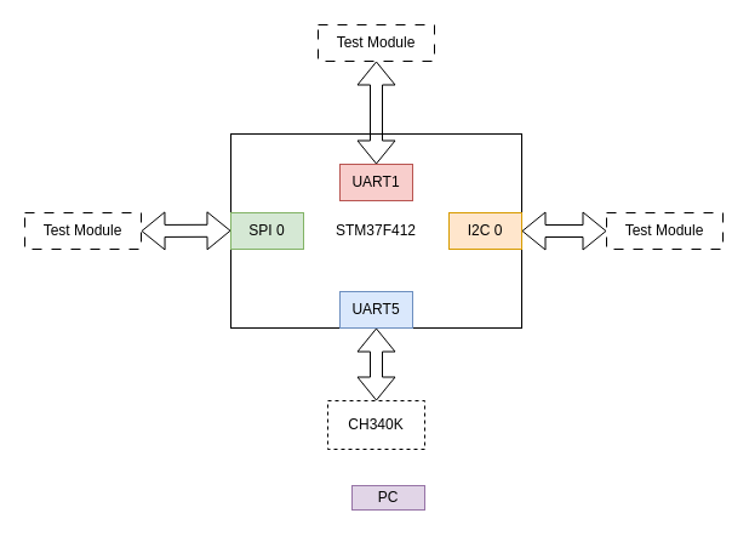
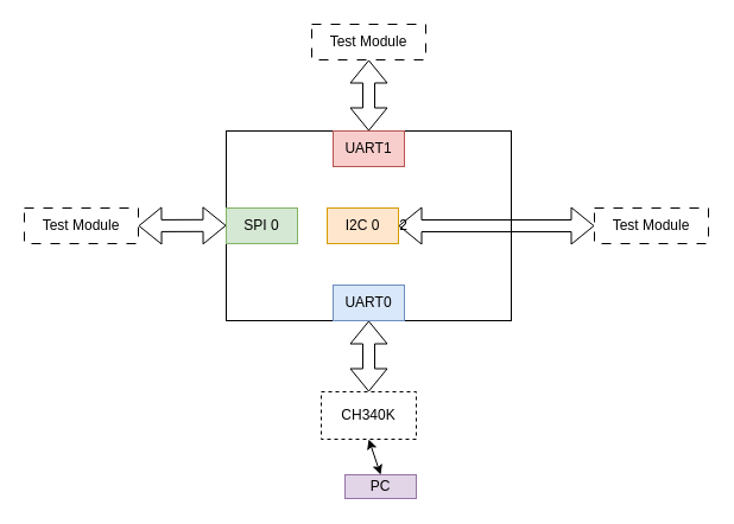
  <mxCell id="0" />
  <mxCell id="1" parent="0" />
- <mxCell id="2" value="STM37F412" style="rounded=0;whiteSpace=wrap;html=1;" vertex="1" parent="1"><mxGeometry x="190" y="110" width="240" height="160" as="geometry" /></mxCell>
- <mxCell id="3" value="UART5" style="text;html=1;align=center;verticalAlign=middle;whiteSpace=wrap;rounded=0;fillColor=#dae8fc;strokeColor=#6c8ebf;" vertex="1" parent="1"><mxGeometry x="280" y="240" width="60" height="30" as="geometry" /></mxCell>
+ <mxCell id="2" value="STM32F412" style="rounded=0;whiteSpace=wrap;html=1;" vertex="1" parent="1"><mxGeometry x="190" y="110" width="240" height="160" as="geometry" /></mxCell>
+ <mxCell id="3" value="UART0" style="text;html=1;align=center;verticalAlign=middle;whiteSpace=wrap;rounded=0;fillColor=#dae8fc;strokeColor=#6c8ebf;" vertex="1" parent="1"><mxGeometry x="280" y="240" width="60" height="30" as="geometry" /></mxCell>
  <mxCell id="4" value="" style="shape=flexArrow;endArrow=classic;startArrow=classic;html=1;rounded=0;entryX=0.5;entryY=1;entryDx=0;entryDy=0;exitX=0.5;exitY=0;exitDx=0;exitDy=0;" edge="1" parent="1" source="5" target="3"><mxGeometry width="100" height="100" relative="1" as="geometry"><mxPoint x="310" y="330" as="sourcePoint" /><mxPoint x="440" y="230" as="targetPoint" /></mxGeometry></mxCell>
  <mxCell id="5" value="CH340K" style="rounded=0;whiteSpace=wrap;html=1;dashed=1;" vertex="1" parent="1"><mxGeometry x="270" y="330" width="80" height="40" as="geometry" /></mxCell>
+ <mxCell id="6" value="" style="endArrow=classic;startArrow=classic;html=1;rounded=0;entryX=0.5;entryY=1;entryDx=0;entryDy=0;exitX=0.5;exitY=0;exitDx=0;exitDy=0;" edge="1" parent="1" source="7" target="5"><mxGeometry width="50" height="50" relative="1" as="geometry"><mxPoint x="310" y="400" as="sourcePoint" /><mxPoint x="380" y="370" as="targetPoint" /></mxGeometry></mxCell>
  <mxCell id="7" value="PC" style="text;html=1;align=center;verticalAlign=middle;whiteSpace=wrap;rounded=0;fillColor=#e1d5e7;strokeColor=#9673a6;" vertex="1" parent="1"><mxGeometry x="290" y="400" width="60" height="20" as="geometry" /></mxCell>
  <mxCell id="8" value="SPI 0" style="text;html=1;align=center;verticalAlign=middle;whiteSpace=wrap;rounded=0;fillColor=#d5e8d4;strokeColor=#82b366;" vertex="1" parent="1"><mxGeometry x="190" y="175" width="60" height="30" as="geometry" /></mxCell>
- <mxCell id="9" value="I2C 0" style="text;html=1;align=center;verticalAlign=middle;whiteSpace=wrap;rounded=0;fillColor=#ffe6cc;strokeColor=#d79b00;" vertex="1" parent="1"><mxGeometry x="370" y="175" width="60" height="30" as="geometry" /></mxCell>
- <mxCell id="10" value="UART1" style="text;html=1;align=center;verticalAlign=middle;whiteSpace=wrap;rounded=0;fillColor=#f8cecc;strokeColor=#b85450;" vertex="1" parent="1"><mxGeometry x="280" y="135" width="60" height="30" as="geometry" /></mxCell>
+ <mxCell id="9" value="I2C 0" style="text;html=1;align=center;verticalAlign=middle;whiteSpace=wrap;rounded=0;fillColor=#ffe6cc;strokeColor=#d79b00;" vertex="1" parent="1"><mxGeometry x="275" y="175" width="60" height="30" as="geometry" /></mxCell>
+ <mxCell id="10" value="UART1" style="text;html=1;align=center;verticalAlign=middle;whiteSpace=wrap;rounded=0;fillColor=#f8cecc;strokeColor=#b85450;" vertex="1" parent="1"><mxGeometry x="280" y="110" width="60" height="30" as="geometry" /></mxCell>
  <mxCell id="11" value="" style="shape=flexArrow;endArrow=classic;startArrow=classic;html=1;rounded=0;exitX=1;exitY=0.5;exitDx=0;exitDy=0;entryX=0;entryY=0.5;entryDx=0;entryDy=0;" edge="1" parent="1" source="9" target="15"><mxGeometry width="100" height="100" relative="1" as="geometry"><mxPoint x="420" y="320" as="sourcePoint" /><mxPoint x="500" y="190" as="targetPoint" /></mxGeometry></mxCell>
  <mxCell id="12" value="" style="shape=flexArrow;endArrow=classic;startArrow=classic;html=1;rounded=0;exitX=1;exitY=0.5;exitDx=0;exitDy=0;" edge="1" parent="1" source="16"><mxGeometry width="100" height="100" relative="1" as="geometry"><mxPoint x="120" y="189.75" as="sourcePoint" /><mxPoint x="190" y="189.75" as="targetPoint" /></mxGeometry></mxCell>
  <mxCell id="13" value="Test Module" style="text;html=1;align=center;verticalAlign=middle;whiteSpace=wrap;rounded=0;dashed=1;dashPattern=8 8;strokeColor=default;" vertex="1" parent="1"><mxGeometry x="262" y="20" width="96" height="30" as="geometry" /></mxCell>
  <mxCell id="14" value="" style="shape=flexArrow;endArrow=classic;startArrow=classic;html=1;rounded=0;exitX=0.5;exitY=0;exitDx=0;exitDy=0;entryX=0.5;entryY=1;entryDx=0;entryDy=0;" edge="1" parent="1" source="10" target="13"><mxGeometry width="100" height="100" relative="1" as="geometry"><mxPoint x="310" y="160" as="sourcePoint" /><mxPoint x="410" y="60" as="targetPoint" /></mxGeometry></mxCell>
  <mxCell id="15" value="Test Module" style="text;html=1;align=center;verticalAlign=middle;whiteSpace=wrap;rounded=0;dashed=1;dashPattern=8 8;strokeColor=default;" vertex="1" parent="1"><mxGeometry x="500" y="175" width="96" height="30" as="geometry" /></mxCell>
  <mxCell id="16" value="Test Module" style="text;html=1;align=center;verticalAlign=middle;whiteSpace=wrap;rounded=0;dashed=1;dashPattern=8 8;strokeColor=default;" vertex="1" parent="1"><mxGeometry x="20" y="175" width="96" height="30" as="geometry" /></mxCell>
